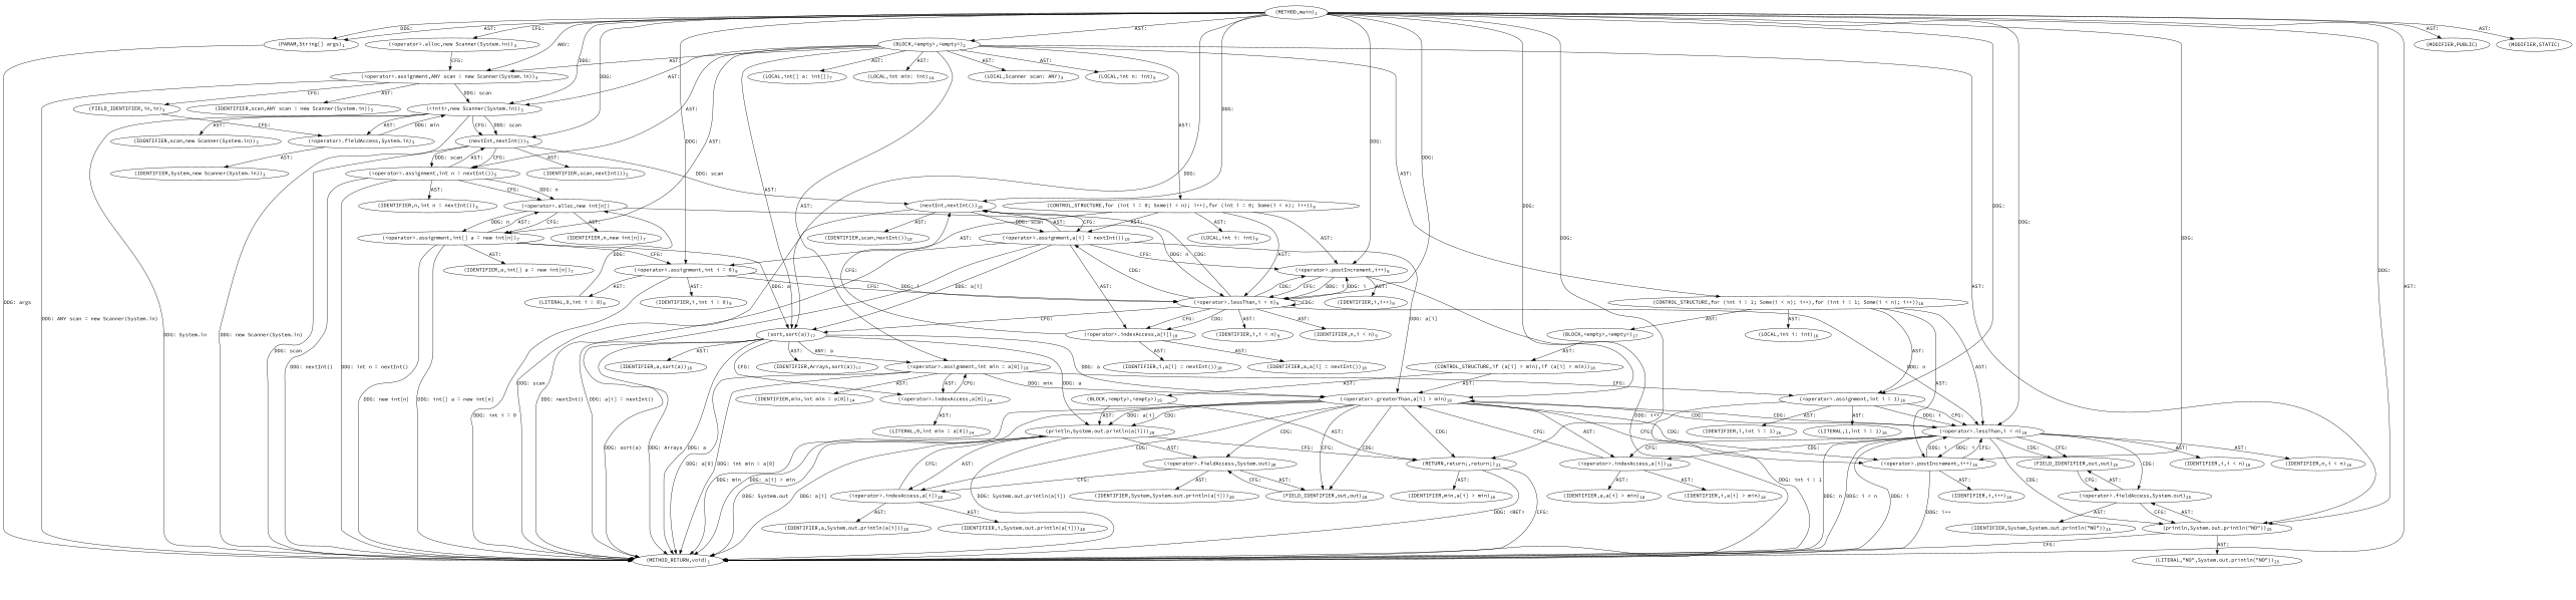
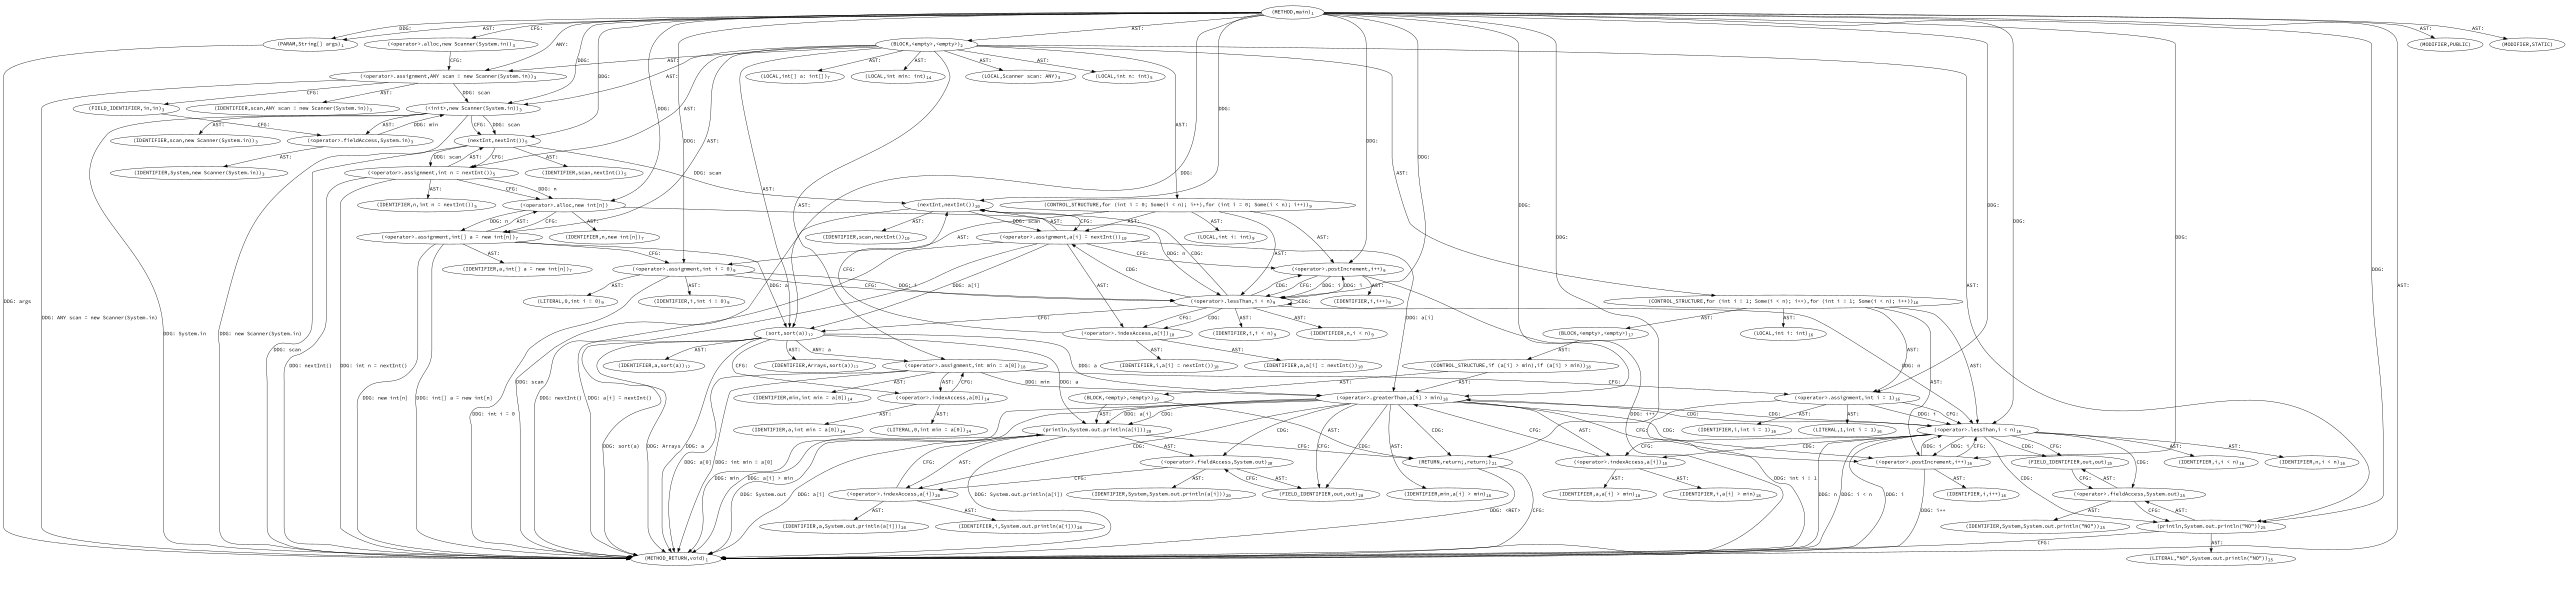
  digraph {
    fontname="Source Code Pro"
    node [fontname="Source Code Pro"]
    edge [fontname="Source Code Pro"]
    n1 [label=<(METHOD,main)<SUB>1</SUB>>]
    n2 [label=<(PARAM,String[] args)<SUB>1</SUB>>]
    n3 [label=<(BLOCK,&lt;empty&gt;,&lt;empty&gt;)<SUB>2</SUB>>]
    n4 [label=<(&lt;operator&gt;.assignment,ANY scan = new Scanner(System.in))<SUB>3</SUB>>]
    n5 [label=<(&lt;operator&gt;.alloc,new Scanner(System.in))<SUB>3</SUB>>]
    n6 [label=<(&lt;init&gt;,new Scanner(System.in))<SUB>3</SUB>>]
    n7 [label=<(nextInt,nextInt())<SUB>5</SUB>>]
    n8 [label=<(&lt;operator&gt;.alloc,new int[n])>]
    n9 [label=<(&lt;operator&gt;.assignment,int i = 0)<SUB>9</SUB>>]
    n10 [label=<(&lt;operator&gt;.lessThan,i &lt; n)<SUB>9</SUB>>]
    n11 [label=<(&lt;operator&gt;.postIncrement,i++)<SUB>9</SUB>>]
    n12 [label=<(nextInt,nextInt())<SUB>10</SUB>>]
    n13 [label=<(sort,sort(a))<SUB>12</SUB>>]
    n14 [label=<(&lt;operator&gt;.assignment,int i = 1)<SUB>16</SUB>>]
    n15 [label=<(&lt;operator&gt;.lessThan,i &lt; n)<SUB>16</SUB>>]
    n16 [label=<(&lt;operator&gt;.postIncrement,i++)<SUB>16</SUB>>]
    n17 [label=<(&lt;operator&gt;.greaterThan,a[i] &gt; min)<SUB>18</SUB>>]
    n18 [label=<(RETURN,return;,return;)<SUB>21</SUB>>]
    n19 [label=<(println,System.out.println(&quot;NO&quot;))<SUB>25</SUB>>]
    n20 [label=<(MODIFIER,PUBLIC)>]
    n21 [label=<(MODIFIER,STATIC)>]
    n22 [label=<(METHOD_RETURN,void)<SUB>1</SUB>>]
    n23 [label=<(LOCAL,Scanner scan: ANY)<SUB>3</SUB>>]
    n24 [label=<(LOCAL,int n: int)<SUB>5</SUB>>]
    n25 [label=<(&lt;operator&gt;.assignment,int n = nextInt())<SUB>5</SUB>>]
    n26 [label=<(LOCAL,int[] a: int[])<SUB>7</SUB>>]
    n27 [label=<(&lt;operator&gt;.assignment,int[] a = new int[n])<SUB>7</SUB>>]
    n28 [label=<(CONTROL_STRUCTURE,for (int i = 0; Some(i &lt; n); i++),for (int i = 0; Some(i &lt; n); i++))<SUB>9</SUB>>]
    n29 [label=<(LOCAL,int min: int)<SUB>14</SUB>>]
    n30 [label=<(&lt;operator&gt;.assignment,int min = a[0])<SUB>18</SUB>>]
    n31 [label=<(CONTROL_STRUCTURE,for (int i = 1; Some(i &lt; n); i++),for (int i = 1; Some(i &lt; n); i++))<SUB>16</SUB>>]
    n32 [label=<(IDENTIFIER,scan,ANY scan = new Scanner(System.in))<SUB>3</SUB>>]
    n33 [label=<(FIELD_IDENTIFIER,in,in)<SUB>3</SUB>>]
    n34 [label=<(IDENTIFIER,scan,new Scanner(System.in))<SUB>3</SUB>>]
    n35 [label=<(&lt;operator&gt;.fieldAccess,System.in)<SUB>3</SUB>>]
    n36 [label=<(IDENTIFIER,scan,nextInt())<SUB>5</SUB>>]
    n37 [label=<(IDENTIFIER,n,new int[n])<SUB>7</SUB>>]
    n38 [label=<(IDENTIFIER,i,int i = 0)<SUB>9</SUB>>]
    n39 [label=<(LITERAL,0,int i = 0)<SUB>9</SUB>>]
    n40 [label=<(&lt;operator&gt;.assignment,a[i] = nextInt())<SUB>10</SUB>>]
    n41 [label=<(IDENTIFIER,i,i &lt; n)<SUB>9</SUB>>]
    n42 [label=<(IDENTIFIER,n,i &lt; n)<SUB>9</SUB>>]
    n43 [label=<(&lt;operator&gt;.indexAccess,a[i])<SUB>10</SUB>>]
    n44 [label=<(IDENTIFIER,i,i++)<SUB>9</SUB>>]
    n45 [label=<(IDENTIFIER,scan,nextInt())<SUB>10</SUB>>]
    n46 [label=<(IDENTIFIER,Arrays,sort(a))<SUB>12</SUB>>]
-   n47 [label=<(IDENTIFIER,a,sort(a))<SUB>16</SUB>>]
+   n47 [label=<(IDENTIFIER,a,sort(a))<SUB>12</SUB>>]
    n48 [label=<(&lt;operator&gt;.indexAccess,a[0])<SUB>14</SUB>>]
    n49 [label=<(println,System.out.println(a[i]))<SUB>20</SUB>>]
    n50 [label=<(IDENTIFIER,i,int i = 1)<SUB>16</SUB>>]
    n51 [label=<(LITERAL,1,int i = 1)<SUB>16</SUB>>]
    n52 [label=<(IDENTIFIER,i,i &lt; n)<SUB>16</SUB>>]
    n53 [label=<(IDENTIFIER,n,i &lt; n)<SUB>16</SUB>>]
    n54 [label=<(&lt;operator&gt;.indexAccess,a[i])<SUB>18</SUB>>]
    n55 [label=<(&lt;operator&gt;.fieldAccess,System.out)<SUB>25</SUB>>]
    n56 [label=<(FIELD_IDENTIFIER,out,out)<SUB>25</SUB>>]
    n57 [label=<(IDENTIFIER,i,i++)<SUB>16</SUB>>]
    n58 [label=<(IDENTIFIER,min,a[i] &gt; min)<SUB>18</SUB>>]
    n59 [label=<(&lt;operator&gt;.fieldAccess,System.out)<SUB>20</SUB>>]
    n60 [label=<(FIELD_IDENTIFIER,out,out)<SUB>20</SUB>>]
    n61 [label=<(&lt;operator&gt;.indexAccess,a[i])<SUB>20</SUB>>]
    n62 [label=<(LITERAL,&quot;NO&quot;,System.out.println(&quot;NO&quot;))<SUB>25</SUB>>]
    n63 [label=<(IDENTIFIER,n,int n = nextInt())<SUB>5</SUB>>]
    n64 [label=<(IDENTIFIER,a,int[] a = new int[n])<SUB>7</SUB>>]
    n65 [label=<(LOCAL,int i: int)<SUB>9</SUB>>]
    n66 [label=<(IDENTIFIER,min,int min = a[0])<SUB>14</SUB>>]
    n67 [label=<(LOCAL,int i: int)<SUB>16</SUB>>]
    n68 [label=<(BLOCK,&lt;empty&gt;,&lt;empty&gt;)<SUB>17</SUB>>]
    n69 [label=<(IDENTIFIER,System,new Scanner(System.in))<SUB>3</SUB>>]
    n70 [label=<(IDENTIFIER,a,a[i] = nextInt())<SUB>10</SUB>>]
    n71 [label=<(IDENTIFIER,i,a[i] = nextInt())<SUB>10</SUB>>]
+   n72 [label=<(IDENTIFIER,a,int min = a[0])<SUB>14</SUB>>]
    n73 [label=<(LITERAL,0,int min = a[0])<SUB>14</SUB>>]
    n74 [label=<(CONTROL_STRUCTURE,if (a[i] &gt; min),if (a[i] &gt; min))<SUB>18</SUB>>]
    n75 [label=<(IDENTIFIER,a,a[i] &gt; min)<SUB>18</SUB>>]
    n76 [label=<(IDENTIFIER,i,a[i] &gt; min)<SUB>18</SUB>>]
    n77 [label=<(IDENTIFIER,System,System.out.println(&quot;NO&quot;))<SUB>25</SUB>>]
    n78 [label=<(BLOCK,&lt;empty&gt;,&lt;empty&gt;)<SUB>19</SUB>>]
    n79 [label=<(IDENTIFIER,System,System.out.println(a[i]))<SUB>20</SUB>>]
    n80 [label=<(IDENTIFIER,a,System.out.println(a[i]))<SUB>20</SUB>>]
    n81 [label=<(IDENTIFIER,i,System.out.println(a[i]))<SUB>20</SUB>>]
    n1 -> n2 [label="AST: "]
    n1 -> n2 [label="DDG: "]
    n1 -> n3 [label="AST: "]
    n1 -> n4 [label="ANY: "]
    n1 -> n5 [label="CFG: "]
    n1 -> n6 [label="DDG: "]
    n1 -> n7 [label="DDG: "]
-   n39 -> n8 [label="DDG: "]
+   n1 -> n8 [label="DDG: "]
    n1 -> n9 [label="DDG: "]
    n1 -> n10 [label="DDG: "]
    n1 -> n11 [label="DDG: "]
    n1 -> n12 [label="DDG: "]
    n1 -> n13 [label="DDG: "]
    n1 -> n14 [label="DDG: "]
    n1 -> n15 [label="DDG: "]
    n1 -> n16 [label="DDG: "]
    n1 -> n17 [label="DDG: "]
    n1 -> n18 [label="DDG: "]
    n1 -> n19 [label="DDG: "]
    n1 -> n20 [label="AST: "]
    n1 -> n21 [label="AST: "]
    n1 -> n22 [label="AST: "]
    n2 -> n22 [label="DDG: args"]
    n3 -> n4 [label="AST: "]
    n3 -> n6 [label="AST: "]
    n3 -> n13 [label="AST: "]
    n3 -> n19 [label="AST: "]
    n3 -> n23 [label="AST: "]
    n3 -> n24 [label="AST: "]
    n3 -> n25 [label="AST: "]
    n3 -> n26 [label="AST: "]
    n3 -> n27 [label="AST: "]
    n3 -> n28 [label="AST: "]
    n3 -> n29 [label="AST: "]
    n3 -> n30 [label="AST: "]
    n3 -> n31 [label="AST: "]
    n4 -> n6 [label="DDG: scan"]
    n4 -> n22 [label="DDG: ANY scan = new Scanner(System.in)"]
    n4 -> n32 [label="AST: "]
    n4 -> n33 [label="CFG: "]
    n5 -> n4 [label="CFG: "]
    n6 -> n7 [label="CFG: "]
    n6 -> n7 [label="DDG: scan"]
    n6 -> n22 [label="DDG: System.in"]
    n6 -> n22 [label="DDG: new Scanner(System.in)"]
    n6 -> n34 [label="AST: "]
    n6 -> n35 [label="AST: "]
    n7 -> n12 [label="DDG: scan"]
    n7 -> n22 [label="DDG: scan"]
    n7 -> n25 [label="CFG: "]
    n7 -> n25 [label="DDG: scan"]
    n7 -> n36 [label="AST: "]
    n8 -> n10 [label="DDG: n"]
    n8 -> n27 [label="CFG: "]
    n8 -> n27 [label="DDG: n"]
    n8 -> n37 [label="AST: "]
    n9 -> n10 [label="CFG: "]
    n9 -> n10 [label="DDG: i"]
    n9 -> n22 [label="DDG: int i = 0"]
    n9 -> n38 [label="AST: "]
    n9 -> n39 [label="AST: "]
    n10 -> n10 [label="CDG: "]
    n10 -> n11 [label="DDG: i"]
    n10 -> n11 [label="CDG: "]
    n10 -> n12 [label="CDG: "]
    n10 -> n13 [label="CFG: "]
    n10 -> n15 [label="DDG: n"]
    n10 -> n40 [label="CDG: "]
    n10 -> n41 [label="AST: "]
    n10 -> n42 [label="AST: "]
    n10 -> n43 [label="CFG: "]
    n10 -> n43 [label="CDG: "]
    n11 -> n10 [label="CFG: "]
    n11 -> n10 [label="DDG: i"]
    n11 -> n22 [label="DDG: i++"]
    n11 -> n44 [label="AST: "]
    n12 -> n22 [label="DDG: scan"]
    n12 -> n40 [label="CFG: "]
    n12 -> n40 [label="DDG: scan"]
    n12 -> n45 [label="AST: "]
    n13 -> n17 [label="DDG: a"]
    n13 -> n22 [label="DDG: a"]
    n13 -> n22 [label="DDG: sort(a)"]
    n13 -> n22 [label="DDG: Arrays"]
    n13 -> n30 [label="ANY: a"]
    n13 -> n46 [label="AST: "]
    n13 -> n47 [label="AST: "]
    n13 -> n48 [label="CFG: "]
    n13 -> n49 [label="DDG: a"]
    n14 -> n15 [label="CFG: "]
    n14 -> n15 [label="DDG: i"]
    n14 -> n22 [label="DDG: int i = 1"]
    n14 -> n50 [label="AST: "]
    n14 -> n51 [label="AST: "]
    n15 -> n16 [label="DDG: i"]
    n15 -> n17 [label="CDG: "]
    n15 -> n19 [label="CDG: "]
    n15 -> n22 [label="DDG: i"]
    n15 -> n22 [label="DDG: n"]
    n15 -> n22 [label="DDG: i &lt; n"]
    n15 -> n52 [label="AST: "]
    n15 -> n53 [label="AST: "]
    n15 -> n54 [label="CFG: "]
    n15 -> n54 [label="CDG: "]
    n15 -> n55 [label="CDG: "]
    n15 -> n56 [label="CFG: "]
    n15 -> n56 [label="CDG: "]
    n16 -> n15 [label="CFG: "]
    n16 -> n15 [label="DDG: i"]
    n16 -> n22 [label="DDG: i++"]
    n16 -> n57 [label="AST: "]
    n17 -> n15 [label="CDG: "]
    n17 -> n16 [label="CFG: "]
    n17 -> n16 [label="CDG: "]
    n17 -> n18 [label="CDG: "]
    n17 -> n22 [label="DDG: min"]
    n17 -> n22 [label="DDG: a[i] &gt; min"]
    n17 -> n49 [label="DDG: a[i]"]
    n17 -> n49 [label="CDG: "]
    n17 -> n54 [label="AST: "]
-   n18 -> n58 [label="AST: "]
+   n17 -> n58 [label="AST: "]
    n17 -> n59 [label="CDG: "]
    n17 -> n60 [label="CFG: "]
    n17 -> n60 [label="CDG: "]
    n17 -> n61 [label="CDG: "]
    n18 -> n22 [label="CFG: "]
    n18 -> n22 [label="DDG: &lt;RET&gt;"]
    n19 -> n22 [label="CFG: "]
    n19 -> n55 [label="AST: "]
    n19 -> n62 [label="AST: "]
    n25 -> n7 [label="AST: "]
    n25 -> n8 [label="CFG: "]
    n25 -> n8 [label="DDG: n"]
    n25 -> n22 [label="DDG: nextInt()"]
    n25 -> n22 [label="DDG: int n = nextInt()"]
    n25 -> n63 [label="AST: "]
    n27 -> n8 [label="AST: "]
    n27 -> n9 [label="CFG: "]
    n27 -> n13 [label="DDG: a"]
    n27 -> n22 [label="DDG: new int[n]"]
    n27 -> n22 [label="DDG: int[] a = new int[n]"]
    n27 -> n64 [label="AST: "]
    n28 -> n9 [label="AST: "]
    n28 -> n10 [label="AST: "]
    n28 -> n11 [label="AST: "]
    n28 -> n40 [label="AST: "]
    n28 -> n65 [label="AST: "]
    n30 -> n14 [label="CFG: "]
    n30 -> n17 [label="DDG: min"]
    n30 -> n22 [label="DDG: a[0]"]
    n30 -> n22 [label="DDG: int min = a[0]"]
    n30 -> n48 [label="AST: "]
    n30 -> n66 [label="AST: "]
    n31 -> n14 [label="AST: "]
    n31 -> n15 [label="AST: "]
    n31 -> n16 [label="AST: "]
    n31 -> n67 [label="AST: "]
    n31 -> n68 [label="AST: "]
    n33 -> n35 [label="CFG: "]
    n35 -> n6 [label="DDG: min"]
    n35 -> n69 [label="AST: "]
    n40 -> n11 [label="CFG: "]
    n40 -> n12 [label="AST: "]
    n40 -> n13 [label="DDG: a[i]"]
    n40 -> n17 [label="DDG: a[i]"]
    n40 -> n22 [label="DDG: nextInt()"]
    n40 -> n22 [label="DDG: a[i] = nextInt()"]
    n40 -> n43 [label="AST: "]
    n43 -> n12 [label="CFG: "]
    n43 -> n70 [label="AST: "]
    n43 -> n71 [label="AST: "]
    n48 -> n30 [label="CFG: "]
+   n48 -> n72 [label="AST: "]
    n48 -> n73 [label="AST: "]
    n49 -> n18 [label="CFG: "]
    n49 -> n22 [label="DDG: System.out"]
    n49 -> n22 [label="DDG: a[i]"]
    n49 -> n22 [label="DDG: System.out.println(a[i])"]
    n49 -> n59 [label="AST: "]
    n49 -> n61 [label="AST: "]
    n54 -> n17 [label="CFG: "]
    n54 -> n75 [label="AST: "]
    n54 -> n76 [label="AST: "]
    n55 -> n19 [label="CFG: "]
    n55 -> n56 [label="AST: "]
    n55 -> n77 [label="AST: "]
    n56 -> n55 [label="CFG: "]
    n59 -> n60 [label="AST: "]
    n59 -> n61 [label="CFG: "]
    n59 -> n79 [label="AST: "]
    n60 -> n59 [label="CFG: "]
    n61 -> n49 [label="CFG: "]
    n61 -> n80 [label="AST: "]
    n61 -> n81 [label="AST: "]
    n68 -> n74 [label="AST: "]
    n74 -> n17 [label="AST: "]
    n74 -> n78 [label="AST: "]
    n78 -> n18 [label="AST: "]
    n78 -> n49 [label="AST: "]
  }
